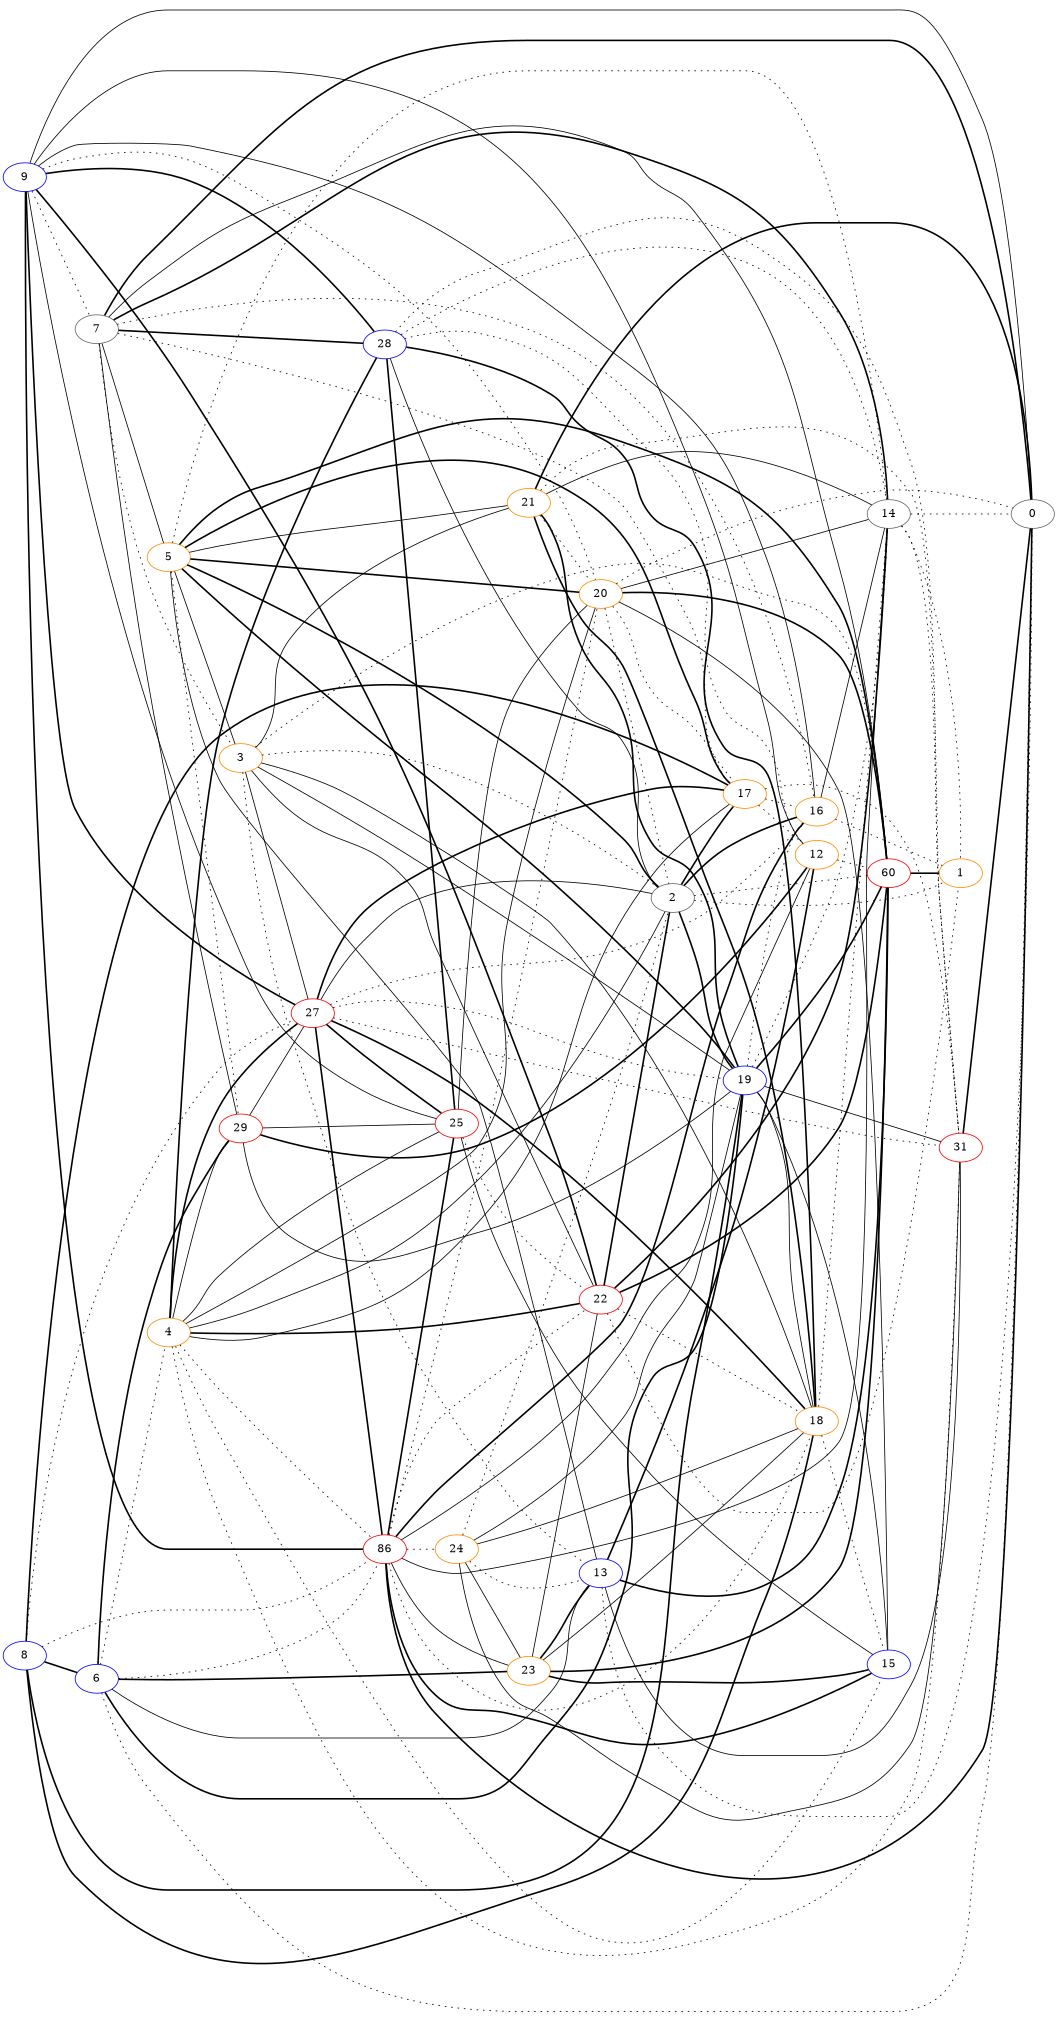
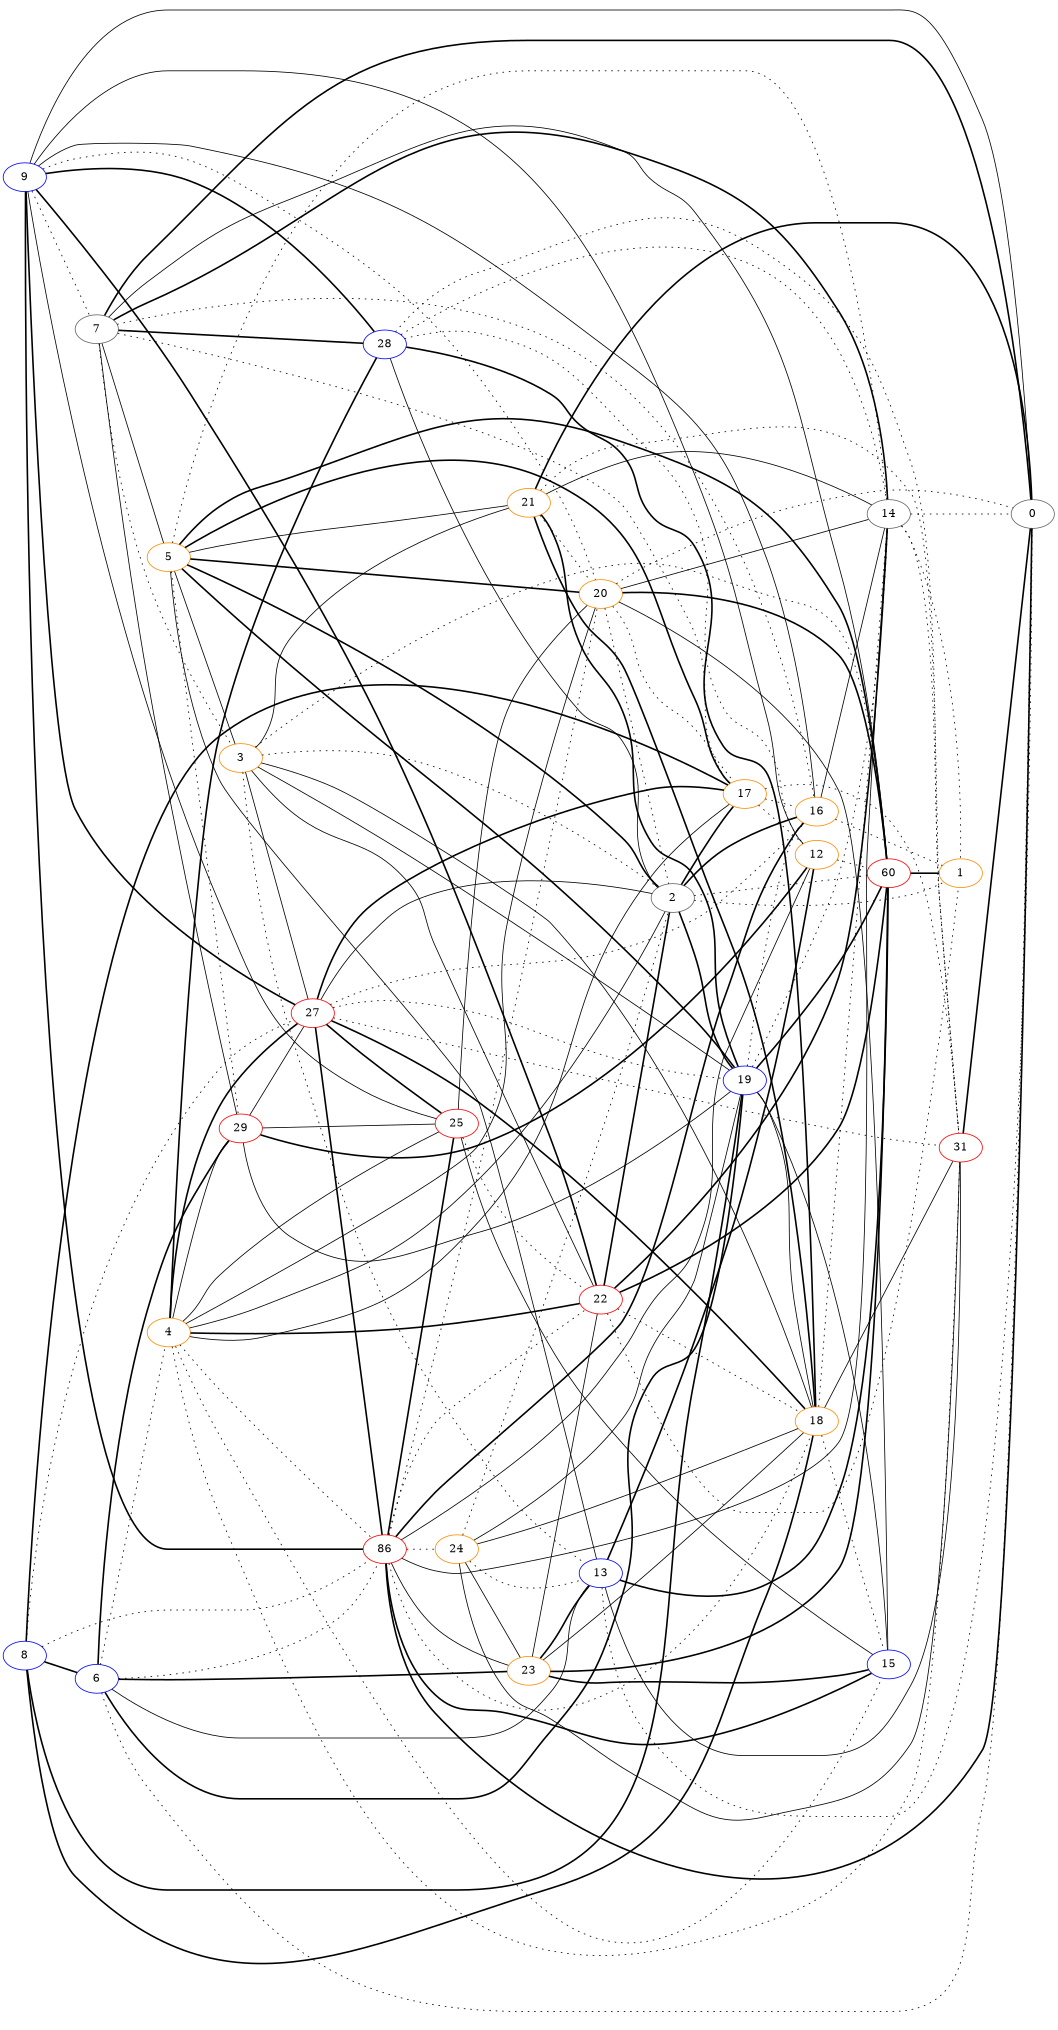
  digraph {
    rankdir=LR
    node [color=darkorange]
    edge [color=black dir=none style=dotted]
    5
    13 [color=blue]
    21
    n4 [color=red label=60]
    14 [color=gray40]
    20
    19 [color=blue]
    3
    2 [color=gray40]
    29 [color=red]
    17
    0 [color=gray40]
    n13 [color=red label=31]
    12
    18
    1
    n17 [color=red label=86]
    24
    15 [color=blue]
    22 [color=red]
    23
    16
    25 [color=red]
    9 [color=blue]
    27 [color=red]
    28 [color=blue]
    7 [color=gray40]
    6 [color=blue]
    4
    8 [color=blue]
    subgraph sub_1 {
      5
      13
      21
      n4
      14
      20
      19
      3
      2
      29
      17
      0
      n13
      12
      18
      1
      n17
      24
      15
      22
      23
      16
      25
      9
      27
      28
      7
      6
      4
      8
    }
    5 -> 13 [style=solid]
    5 -> 21 [style=solid]
    5 -> n4 [style=bold]
    5 -> 14
    5 -> 20 [style=bold]
    5 -> 19 [style=bold]
    5 -> 3 [style=solid]
    5 -> 2 [style=bold]
    5 -> 29
    5 -> 17 [style=bold]
    13 -> n4 [style=bold]
    13 -> 0
    13 -> n13 [style=solid]
    13 -> 12 [style=bold]
    21 -> 14 [style=solid]
    21 -> 20
    21 -> 19 [style=bold]
    21 -> 0 [style=bold]
    21 -> n13
    21 -> 18 [style=bold]
    n4 -> 1 [style=bold]
    14 -> 0
    14 -> n13
    14 -> 1
    20 -> n4 [style=bold]
    20 -> 14 [style=solid]
    20 -> 2
    20 -> 17
    20 -> 0
    20 -> 15 [style=solid]
    19 -> n4 [style=bold]
    19 -> 14
-   19 -> n13 [style=solid]
+   18 -> n13 [style=solid]
    19 -> 18 [style=solid]
    19 -> 15 [style=solid]
    19 -> 16
    3 -> 13
    3 -> 21 [style=solid]
    3 -> n4
    3 -> 19 [style=solid]
    3 -> 2
    3 -> 18 [style=solid]
    3 -> 22 [style=solid]
    3 -> 27 [style=solid]
    2 -> n4
    2 -> 19 [style=bold]
    2 -> 17 [style=bold]
    2 -> 1
    2 -> 16 [style=bold]
    29 -> 19 [style=solid]
    29 -> 12 [style=bold]
    29 -> 25 [style=solid]
    29 -> 27 [style=solid]
    17 -> n13
    17 -> 12
    17 -> 16
    n13 -> 0 [style=bold]
    12 -> n4
    18 -> 14
    18 -> 15
    n17 -> 14 [style=solid]
    n17 -> 20
    n17 -> 0 [style=bold]
    n17 -> 12 [style=solid]
    n17 -> 18
    n17 -> 24
    n17 -> 15 [style=bold]
    n17 -> 22
    n17 -> 23 [style=solid]
    n17 -> 16 [style=bold]
    n17 -> 25 [style=bold]
    24 -> 13
    24 -> 19 [style=solid]
    24 -> 2
    24 -> n13 [style=solid]
    24 -> 18 [style=solid]
    24 -> 23 [style=solid]
    22 -> n4 [style=bold]
    22 -> 14 [style=bold]
    22 -> 2 [style=bold]
    22 -> 18
    22 -> 1
    23 -> 13 [style=bold]
    23 -> n4 [style=bold]
    23 -> 18 [style=solid]
    23 -> 15 [style=bold]
    23 -> 22 [style=solid]
    16 -> 14 [style=solid]
    16 -> 1
    25 -> 20 [style=solid]
    25 -> 15 [style=solid]
    25 -> 22
    9 -> 20
    9 -> 0 [style=solid]
    9 -> 12 [style=solid]
    9 -> n17 [style=bold]
    9 -> 22 [style=bold]
    9 -> 16 [style=solid]
    9 -> 25 [style=solid]
    9 -> 27 [style=bold]
    9 -> 28 [style=bold]
    9 -> 7
    27 -> 19
    27 -> 2 [style=solid]
    27 -> 17 [style=bold]
    27 -> n13
    27 -> 18 [style=bold]
    27 -> n17 [style=bold]
    27 -> 16
    27 -> 25 [style=bold]
    28 -> 14
    28 -> 2 [style=solid]
    28 -> n13
    28 -> 12
    28 -> 18 [style=bold]
-   28 -> 25 [style=bold]
    7 -> 5 [style=solid]
    7 -> n4 [style=solid]
    7 -> 14 [style=bold]
    7 -> 3
    7 -> 29 [style=solid]
    7 -> 17
    7 -> 0 [style=bold]
    7 -> 16
    7 -> 28 [style=bold]
    6 -> 13 [style=solid]
    6 -> 19 [style=bold]
    6 -> 29 [style=bold]
    6 -> 0
    6 -> n17
    6 -> 23 [style=bold]
    6 -> 4
    4 -> 20 [style=solid]
    4 -> 2 [style=solid]
    4 -> 29 [style=solid]
    4 -> 17 [style=solid]
    4 -> n13
    4 -> n17
    4 -> 15
    4 -> 22 [style=bold]
    4 -> 25 [style=solid]
    4 -> 27 [style=bold]
    4 -> 28 [style=bold]
    8 -> 19 [style=bold]
    8 -> 17 [style=bold]
    8 -> 18 [style=bold]
    8 -> n17
    8 -> 27
    8 -> 6 [style=bold]
  }
